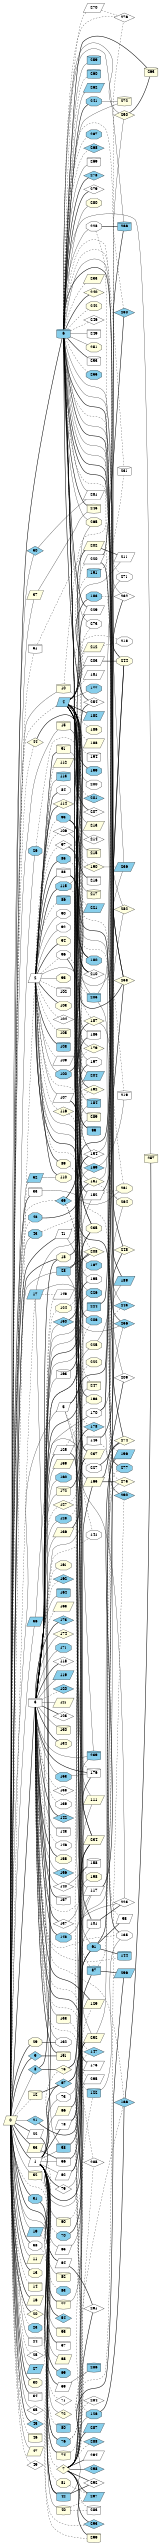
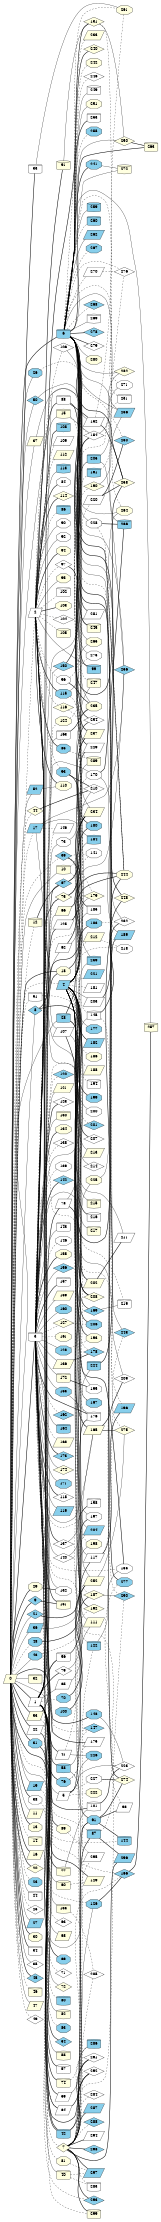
  graph {
    rankdir=LR
    node [fillcolor=white shape=diamond style=filled]
    edge [style=solid]
    0 [fillcolor=lightyellow shape=parallelogram]
    1 [shape=parallelogram]
    2 [shape=parallelogram]
    3 [shape=cylinder]
    4 [fillcolor=skyblue shape=parallelogram]
    5 [shape=parallelogram]
    6 [fillcolor=skyblue shape=cylinder]
    7 [fillcolor=lightyellow]
    8 [fillcolor=skyblue]
    9 [fillcolor=skyblue]
    10 [fillcolor=lightyellow shape=cylinder]
    11 [fillcolor=lightyellow shape=parallelogram]
    12 [fillcolor=lightyellow shape=cylinder]
    13 [fillcolor=lightyellow shape=octagon]
    14 [fillcolor=lightyellow shape=cylinder]
    15 [fillcolor=lightyellow shape=cylinder]
    16 [fillcolor=lightyellow shape=parallelogram]
    17 [fillcolor=skyblue shape=parallelogram]
    18 [fillcolor=lightyellow shape=octagon]
    19 [fillcolor=skyblue shape=parallelogram]
    20 [fillcolor=lightyellow]
    21 [fillcolor=skyblue]
    22 [shape=parallelogram]
    23 [fillcolor=skyblue shape=octagon]
    24 [shape=cylinder]
    25
    26 [fillcolor=skyblue shape=octagon]
    27 [fillcolor=skyblue shape=parallelogram]
    28 [fillcolor=skyblue shape=cylinder]
    29 [fillcolor=lightyellow shape=octagon]
    30 [fillcolor=lightyellow shape=octagon]
    31 [fillcolor=skyblue shape=octagon]
    32 [fillcolor=lightyellow shape=cylinder]
    33 [shape=cylinder]
    34 [shape=cylinder]
    35
    36 [fillcolor=skyblue shape=parallelogram]
    37 [fillcolor=lightyellow shape=parallelogram]
    38 [shape=octagon]
    39 [fillcolor=skyblue]
    40 [fillcolor=lightyellow shape=cylinder]
    41 [shape=parallelogram]
    42 [fillcolor=skyblue shape=cylinder]
    43 [fillcolor=skyblue shape=octagon]
    44 [fillcolor=lightyellow]
    45 [fillcolor=skyblue]
    46 [fillcolor=lightyellow shape=cylinder]
    47 [fillcolor=lightyellow shape=parallelogram]
    48 [fillcolor=skyblue shape=octagon]
    49
    50 [fillcolor=skyblue]
    51 [shape=cylinder]
    52 [fillcolor=skyblue shape=parallelogram]
    53 [fillcolor=lightyellow shape=parallelogram]
    54 [fillcolor=skyblue]
    55 [fillcolor=lightyellow shape=cylinder]
    56 [shape=cylinder]
    57 [shape=cylinder]
    58 [fillcolor=skyblue shape=cylinder]
    59 [shape=parallelogram]
    60 [fillcolor=lightyellow shape=cylinder]
    61 [fillcolor=skyblue shape=octagon]
    62 [shape=parallelogram]
+   63
    64 [shape=parallelogram]
    65 [shape=parallelogram]
    66 [fillcolor=lightyellow shape=parallelogram]
    67 [fillcolor=skyblue]
    68 [fillcolor=lightyellow shape=parallelogram]
    69 [fillcolor=skyblue shape=octagon]
    70 [fillcolor=skyblue shape=octagon]
    71
    72 [fillcolor=lightyellow]
    73 [shape=octagon]
    74 [fillcolor=lightyellow shape=cylinder]
    75 [fillcolor=lightyellow]
    76 [fillcolor=skyblue shape=octagon]
    77 [fillcolor=lightyellow shape=cylinder]
    78 [shape=parallelogram]
    79
    80 [fillcolor=skyblue shape=cylinder]
    81 [fillcolor=lightyellow shape=octagon]
    82 [fillcolor=lightyellow shape=cylinder]
    83 [fillcolor=skyblue shape=octagon]
    84 [shape=octagon]
    85 [fillcolor=skyblue shape=octagon]
    86 [fillcolor=skyblue shape=cylinder]
    87 [fillcolor=skyblue shape=cylinder]
    88 [shape=cylinder]
    89 [fillcolor=lightyellow shape=octagon]
    90 [shape=octagon]
    91 [fillcolor=lightyellow shape=cylinder]
    92 [shape=octagon]
    93 [fillcolor=skyblue shape=octagon]
    94 [fillcolor=lightyellow shape=octagon]
    95 [fillcolor=lightyellow shape=octagon]
    96 [shape=octagon]
    97
    98 [shape=parallelogram]
    99 [fillcolor=skyblue shape=cylinder]
    100 [fillcolor=skyblue shape=octagon]
    101 [shape=cylinder]
    102 [shape=cylinder]
    103 [fillcolor=lightyellow shape=octagon]
    104
    105 [fillcolor=lightyellow shape=cylinder]
    106
    107 [shape=parallelogram]
    108 [fillcolor=skyblue shape=cylinder]
    109 [shape=parallelogram]
    110 [fillcolor=lightyellow shape=octagon]
    111 [fillcolor=lightyellow shape=parallelogram]
    112 [fillcolor=lightyellow shape=parallelogram]
    113 [fillcolor=skyblue shape=cylinder]
    114 [fillcolor=lightyellow]
    115 [fillcolor=skyblue shape=octagon]
    116 [fillcolor=lightyellow]
    117 [shape=parallelogram]
    128 [fillcolor=skyblue shape=octagon]
    130 [fillcolor=lightyellow shape=cylinder]
    131 [fillcolor=lightyellow]
    132 [shape=octagon]
    133 [fillcolor=lightyellow shape=cylinder]
    134 [fillcolor=lightyellow shape=octagon]
    129 [fillcolor=lightyellow shape=parallelogram]
    136 [fillcolor=lightyellow shape=parallelogram]
    137
    138
    139 [shape=octagon]
    140
    141 [shape=octagon]
    142 [fillcolor=skyblue]
    143 [shape=cylinder]
    144 [fillcolor=skyblue shape=cylinder]
    145 [shape=cylinder]
    146 [shape=octagon]
    147 [fillcolor=skyblue]
    148 [fillcolor=skyblue shape=octagon]
    149 [shape=parallelogram]
    150 [fillcolor=skyblue]
    151 [fillcolor=lightyellow shape=cylinder]
    152 [shape=parallelogram]
    153 [fillcolor=skyblue shape=octagon]
    154
    155 [fillcolor=lightyellow shape=octagon]
    156 [fillcolor=skyblue]
    157 [shape=cylinder]
    158 [shape=cylinder]
    159 [fillcolor=lightyellow shape=parallelogram]
    160 [fillcolor=skyblue shape=octagon]
    161 [fillcolor=lightyellow shape=octagon]
    162 [fillcolor=skyblue]
    163 [shape=cylinder]
    164 [fillcolor=skyblue shape=cylinder]
    165 [fillcolor=lightyellow shape=parallelogram]
    166 [fillcolor=skyblue]
    167 [fillcolor=skyblue shape=octagon]
    168 [fillcolor=lightyellow shape=parallelogram]
    169 [fillcolor=skyblue]
    170 [shape=octagon]
    135 [shape=octagon]
    172 [fillcolor=lightyellow shape=cylinder]
    173 [fillcolor=skyblue]
    174 [fillcolor=lightyellow]
    175 [shape=parallelogram]
    176 [shape=cylinder]
    171 [fillcolor=skyblue shape=octagon]
    118
    119 [fillcolor=skyblue shape=parallelogram]
    120 [fillcolor=skyblue]
    121 [fillcolor=lightyellow shape=parallelogram]
    122 [fillcolor=skyblue shape=cylinder]
    123
    124 [fillcolor=lightyellow shape=octagon]
    125 [shape=parallelogram]
    126 [fillcolor=skyblue shape=octagon]
    127 [fillcolor=lightyellow]
    244 [fillcolor=lightyellow shape=octagon]
    177 [fillcolor=skyblue shape=octagon]
    178 [fillcolor=skyblue]
    179 [fillcolor=lightyellow]
    180 [fillcolor=skyblue shape=octagon]
    181 [shape=parallelogram]
    182 [fillcolor=skyblue shape=parallelogram]
    183 [fillcolor=skyblue shape=octagon]
    184 [fillcolor=skyblue shape=cylinder]
    185 [shape=cylinder]
    186 [fillcolor=lightyellow shape=octagon]
    187 [fillcolor=lightyellow]
    188 [fillcolor=lightyellow shape=parallelogram]
    189 [fillcolor=skyblue shape=parallelogram]
    190 [fillcolor=lightyellow]
    191 [fillcolor=skyblue shape=cylinder]
    192 [fillcolor=lightyellow]
    193 [fillcolor=lightyellow shape=octagon]
    194 [shape=cylinder]
    195 [shape=octagon]
    196 [fillcolor=skyblue shape=parallelogram]
    197 [shape=octagon]
    198 [fillcolor=lightyellow shape=octagon]
    199 [fillcolor=skyblue shape=octagon]
    200 [shape=octagon]
    201 [fillcolor=skyblue]
    202 [fillcolor=lightyellow shape=parallelogram]
    203 [shape=parallelogram]
    204 [fillcolor=skyblue shape=parallelogram]
    205 [fillcolor=skyblue shape=cylinder]
    206 [fillcolor=skyblue shape=octagon]
    207
    208 [fillcolor=lightyellow]
    209
    210
    211 [shape=parallelogram]
    212 [fillcolor=lightyellow shape=parallelogram]
    213 [fillcolor=lightyellow shape=parallelogram]
    214
    215 [fillcolor=lightyellow shape=cylinder]
    216 [shape=cylinder]
    217 [fillcolor=lightyellow shape=cylinder]
    218 [shape=octagon]
    219 [shape=cylinder]
    220 [shape=parallelogram]
    221 [fillcolor=skyblue shape=parallelogram]
    224 [fillcolor=skyblue shape=cylinder]
    226 [fillcolor=skyblue shape=octagon]
    227 [shape=octagon]
    225 [fillcolor=lightyellow shape=octagon]
    222 [fillcolor=lightyellow shape=octagon]
    223
    256 [fillcolor=skyblue]
    258 [fillcolor=lightyellow]
    259 [fillcolor=skyblue shape=cylinder]
    260 [fillcolor=skyblue shape=cylinder]
    261 [fillcolor=lightyellow shape=octagon]
    262 [fillcolor=skyblue shape=parallelogram]
    257 [fillcolor=lightyellow shape=cylinder]
    264 [fillcolor=lightyellow shape=octagon]
    265 [fillcolor=lightyellow shape=octagon]
    266 [fillcolor=skyblue shape=cylinder]
    267 [fillcolor=skyblue shape=octagon]
    268 [fillcolor=skyblue]
    269 [shape=cylinder]
    270 [shape=parallelogram]
    271 [shape=octagon]
    272 [fillcolor=lightyellow shape=cylinder]
    273 [shape=octagon]
    274 [fillcolor=lightyellow]
    275 [fillcolor=lightyellow]
    276
    277 [fillcolor=skyblue shape=octagon]
    278 [fillcolor=skyblue]
    279
    280 [fillcolor=lightyellow shape=octagon]
    281 [shape=parallelogram]
    282 [fillcolor=lightyellow]
    263 [fillcolor=lightyellow shape=cylinder]
    228 [shape=octagon]
    229 [shape=parallelogram]
    230 [fillcolor=skyblue]
    231 [shape=cylinder]
    232
    233 [fillcolor=lightyellow shape=parallelogram]
    234 [fillcolor=lightyellow shape=parallelogram]
    235 [fillcolor=lightyellow shape=octagon]
    236 [fillcolor=skyblue shape=parallelogram]
    237 [fillcolor=lightyellow shape=parallelogram]
    239 [fillcolor=skyblue shape=cylinder]
    240 [fillcolor=lightyellow]
    241 [fillcolor=skyblue shape=octagon]
    242 [fillcolor=lightyellow shape=octagon]
    243 [fillcolor=skyblue]
    245 [fillcolor=lightyellow shape=cylinder]
    246
    247 [fillcolor=lightyellow shape=cylinder]
    248 [fillcolor=lightyellow]
    249 [shape=cylinder]
    250 [fillcolor=lightyellow]
    251 [fillcolor=lightyellow shape=octagon]
    252 [fillcolor=lightyellow shape=parallelogram]
    253 [shape=cylinder]
    254
    255 [fillcolor=skyblue shape=octagon]
    288 [fillcolor=skyblue]
    290 [fillcolor=skyblue]
    291
    292
    293 [fillcolor=skyblue]
    294 [shape=parallelogram]
    289 [fillcolor=lightyellow shape=cylinder]
    296 [fillcolor=skyblue shape=parallelogram]
    297 [fillcolor=skyblue shape=parallelogram]
    298 [fillcolor=skyblue]
    295 [shape=parallelogram]
    299 [fillcolor=lightyellow shape=cylinder]
    283 [shape=cylinder]
    284
    285
    286 [fillcolor=skyblue shape=cylinder]
    287 [fillcolor=skyblue shape=parallelogram]
    0 -- 1 [style=bold]
    0 -- 2 [style=dashed]
    0 -- 3 [style=bold]
    0 -- 4 [style=dashed]
    0 -- 5
    0 -- 6 [style=bold]
    0 -- 7 [style=dashed]
    0 -- 8
    0 -- 9 [style=bold]
    0 -- 10
    0 -- 11
    0 -- 12 [style=dashed]
    0 -- 13 [style=bold]
    0 -- 14 [style=dashed]
    0 -- 15
    0 -- 16 [style=bold]
    0 -- 17 [style=dashed]
    0 -- 18 [style=bold]
    0 -- 19
    0 -- 20 [style=bold]
    0 -- 21
    0 -- 22 [style=bold]
    0 -- 23 [style=dashed]
    0 -- 24
    0 -- 25 [style=dashed]
    0 -- 26
    0 -- 27
    0 -- 28
    0 -- 29 [style=bold]
    0 -- 30 [style=bold]
    0 -- 31 [style=bold]
    0 -- 32
    0 -- 33 [style=bold]
    0 -- 34 [style=bold]
    0 -- 35
    0 -- 36
    0 -- 37
    0 -- 38 [style=bold]
    0 -- 39 [style=dashed]
    0 -- 40
    0 -- 41 [style=bold]
    0 -- 42 [style=bold]
    0 -- 43
    0 -- 44 [style=dashed]
    0 -- 45 [style=bold]
    0 -- 46 [style=dashed]
    0 -- 47
    0 -- 48 [style=dashed]
    0 -- 49 [style=dashed]
    0 -- 50
    0 -- 51 [style=dashed]
    0 -- 52
    0 -- 53 [style=bold]
    1 -- 18 [style=bold]
    1 -- 54 [style=bold]
    1 -- 55
    1 -- 56
    1 -- 57 [style=bold]
    1 -- 58
    1 -- 59 [style=bold]
    1 -- 60
    1 -- 61
    1 -- 62
+   1 -- 63 [style=dashed]
    1 -- 64 [style=bold]
    1 -- 65
    1 -- 66
    1 -- 67 [style=bold]
    1 -- 68
    1 -- 69 [style=bold]
    1 -- 70 [style=dashed]
    1 -- 71 [style=dashed]
    1 -- 72
    1 -- 73
    1 -- 74 [style=bold]
    1 -- 75 [style=dashed]
    1 -- 76 [style=bold]
    1 -- 77 [style=bold]
    1 -- 78 [style=bold]
    1 -- 79 [style=bold]
    1 -- 80 [style=dashed]
    1 -- 81 [style=dashed]
    1 -- 82
    1 -- 83 [style=dashed]
    2 -- 84 [style=bold]
    2 -- 85 [style=bold]
    2 -- 86 [style=dashed]
    2 -- 87 [style=dashed]
    2 -- 88 [style=bold]
    2 -- 89 [style=bold]
    2 -- 90
    2 -- 91 [style=bold]
    2 -- 92
    2 -- 93 [style=dashed]
    2 -- 94 [style=bold]
    2 -- 95
    2 -- 96 [style=dashed]
    2 -- 97 [style=dashed]
    2 -- 98 [style=dashed]
    2 -- 99
-   2 -- 100
    2 -- 101 [style=bold]
    2 -- 102 [style=dashed]
    2 -- 103 [style=bold]
    2 -- 104 [style=dashed]
    2 -- 105 [style=dashed]
    2 -- 106 [style=dashed]
    2 -- 107
    2 -- 108 [style=bold]
    2 -- 109 [style=dashed]
    2 -- 110 [style=bold]
    2 -- 111
    2 -- 112 [style=dashed]
    2 -- 113
    2 -- 114 [style=bold]
    2 -- 115 [style=bold]
    2 -- 116 [style=dashed]
    2 -- 117
    3 -- 128
    3 -- 130
    3 -- 131 [style=bold]
    3 -- 132
    3 -- 133
    3 -- 134 [style=bold]
    3 -- 129 [style=bold]
    3 -- 136
    3 -- 137 [style=bold]
    3 -- 138 [style=dashed]
    3 -- 139 [style=dashed]
    3 -- 140
    3 -- 141 [style=dashed]
    3 -- 142 [style=bold]
    3 -- 143
    3 -- 144 [style=dashed]
    3 -- 145
    3 -- 146 [style=dashed]
    3 -- 147 [style=dashed]
    3 -- 148 [style=bold]
    3 -- 149 [style=dashed]
    3 -- 150
    3 -- 151 [style=bold]
    3 -- 152
    3 -- 153
    3 -- 154
    3 -- 155 [style=bold]
    3 -- 156
    3 -- 157 [style=bold]
    3 -- 158 [style=dashed]
    3 -- 159
    3 -- 160
    3 -- 161 [style=dashed]
    3 -- 162 [style=dashed]
    3 -- 163
    3 -- 164
-   3 -- 239
+   3 -- 165
    3 -- 166 [style=dashed]
    3 -- 167 [style=dashed]
    3 -- 168 [style=dashed]
    3 -- 169
    3 -- 170
    3 -- 135 [style=dashed]
    3 -- 172
    3 -- 173 [style=bold]
    3 -- 174
    3 -- 175 [style=bold]
    3 -- 176 [style=bold]
    3 -- 171
    3 -- 118 [style=bold]
    3 -- 119
    3 -- 120 [style=dashed]
    3 -- 121
    3 -- 122 [style=dashed]
    3 -- 123 [style=bold]
    3 -- 124 [style=dashed]
    3 -- 125 [style=bold]
    3 -- 126 [style=dashed]
    3 -- 127 [style=dashed]
    3 -- 244 [style=bold]
    4 -- 169
    4 -- 177
    4 -- 178 [style=dashed]
    4 -- 179
    4 -- 180 [style=bold]
    4 -- 181 [style=dashed]
    4 -- 182 [style=bold]
    4 -- 183 [style=bold]
    4 -- 184
    4 -- 185
    4 -- 186 [style=dashed]
    4 -- 187 [style=dashed]
    4 -- 188 [style=dashed]
    4 -- 189 [style=bold]
    4 -- 190 [style=dashed]
    4 -- 191 [style=dashed]
    4 -- 192 [style=bold]
    4 -- 193 [style=bold]
    4 -- 194 [style=dashed]
    4 -- 195
    4 -- 196 [style=dashed]
    4 -- 197
    4 -- 198 [style=dashed]
    4 -- 199 [style=bold]
    4 -- 200
    4 -- 201 [style=dashed]
    4 -- 202 [style=bold]
    4 -- 203
    4 -- 204
    4 -- 205
    4 -- 206 [style=bold]
    4 -- 207 [style=bold]
    4 -- 208 [style=dashed]
    4 -- 209
    4 -- 210
    4 -- 211
    4 -- 212 [style=dashed]
    4 -- 213
    4 -- 214
    4 -- 215
    4 -- 216 [style=bold]
    4 -- 217
    4 -- 218 [style=dashed]
    4 -- 219 [style=dashed]
    4 -- 220 [style=dashed]
    4 -- 221 [style=dashed]
    5 -- 224
    5 -- 226
    5 -- 227 [style=dashed]
    5 -- 225
    5 -- 222 [style=dashed]
    5 -- 223
    6 -- 244 [style=bold]
    6 -- 256
    6 -- 258 [style=bold]
    6 -- 259
    6 -- 260 [style=dashed]
    6 -- 261 [style=dashed]
    6 -- 262
    6 -- 257
    6 -- 264
    6 -- 265
    6 -- 266
    6 -- 267 [style=dashed]
    6 -- 268 [style=dashed]
    6 -- 269
    6 -- 270 [style=dashed]
    6 -- 271 [style=dashed]
    6 -- 272
    6 -- 273
    6 -- 274 [style=bold]
    6 -- 275 [style=dashed]
    6 -- 276 [style=dashed]
    6 -- 277 [style=bold]
    6 -- 278 [style=bold]
    6 -- 279 [style=bold]
    6 -- 280
    6 -- 281
    6 -- 282
    6 -- 263 [style=bold]
    6 -- 228
    6 -- 229 [style=bold]
    6 -- 230 [style=dashed]
    6 -- 231 [style=dashed]
    6 -- 232
    6 -- 233 [style=dashed]
    6 -- 234
    6 -- 235
    6 -- 236
    6 -- 237 [style=bold]
    6 -- 239
    6 -- 240 [style=bold]
    6 -- 241 [style=bold]
    6 -- 242 [style=dashed]
    6 -- 243
    6 -- 245 [style=bold]
    6 -- 246 [style=dashed]
    6 -- 247 [style=dashed]
    6 -- 248 [style=bold]
    6 -- 249
    6 -- 250
    6 -- 251
    6 -- 252
    6 -- 253 [style=bold]
    6 -- 254 [style=bold]
    6 -- 255 [style=dashed]
    7 -- 87 [style=bold]
    7 -- 122 [style=dashed]
    7 -- 252 [style=dashed]
    7 -- 288 [style=dashed]
    7 -- 290 [style=dashed]
    7 -- 291 [style=bold]
    7 -- 292 [style=bold]
    7 -- 293 [style=bold]
    7 -- 294 [style=bold]
    7 -- 289
    7 -- 296 [style=bold]
    7 -- 297 [style=bold]
    7 -- 298 [style=bold]
    7 -- 295 [style=dashed]
    7 -- 299 [style=bold]
    7 -- 283 [style=dashed]
    7 -- 284 [style=dashed]
    7 -- 285 [style=dashed]
    7 -- 286 [style=dashed]
    7 -- 287 [style=bold]
    8 -- 75 [style=bold]
    8 -- 208 [style=bold]
    9 -- 151 [style=bold]
    10 -- 165 [style=dashed]
    10 -- 276 [style=dashed]
    12 -- 67 [style=bold]
    15 -- 154
    15 -- 289 [style=dashed]
    17 -- 58
    17 -- 149 [style=dashed]
    17 -- 184
    17 -- 256
    18 -- 244 [style=bold]
    19 -- 293 [style=dashed]
    21 -- 176 [style=bold]
    22 -- 61 [style=bold]
    26 -- 154 [style=dashed]
    28 -- 61
    28 -- 208 [style=bold]
    28 -- 229 [style=bold]
    29 -- 132 [style=bold]
    31 -- 42 [style=bold]
    32 -- 76 [style=dashed]
    33 -- 261
    36 -- 165
    37 -- 245
    38 -- 299 [style=dashed]
    39 -- 141 [style=dashed]
    39 -- 176 [style=dashed]
    39 -- 179 [style=dashed]
    39 -- 185 [style=bold]
    40 -- 297 [style=dashed]
    40 -- 283 [style=dashed]
    41 -- 192 [style=dashed]
    41 -- 226
    42 -- 126
    42 -- 292 [style=bold]
    43 -- 204 [style=dashed]
    44 -- 210 [style=bold]
    48 -- 197 [style=bold]
    50 -- 281
    51 -- 202 [style=dashed]
    52 -- 110
    53 -- 56 [style=bold]
    53 -- 64 [style=dashed]
    56 -- 117
    56 -- 198
    58 -- 61
    58 -- 111
    59 -- 286
    60 -- 129 [style=dashed]
    61 -- 98 [style=bold]
    61 -- 144 [style=bold]
    61 -- 274 [style=bold]
    62 -- 256
    62 -- 234 [style=bold]
    64 -- 291 [style=bold]
    65 -- 252
    66 -- 237 [style=bold]
    67 -- 234 [style=bold]
    67 -- 235
    70 -- 252 [style=bold]
    73 -- 247
    74 -- 166 [style=dashed]
    75 -- 237
    75 -- 254 [style=bold]
    76 -- 147 [style=dashed]
    76 -- 175 [style=dashed]
    77 -- 101
    78 -- 165 [style=bold]
    78 -- 239
    79 -- 117
    81 -- 297 [style=dashed]
    85 -- 289 [style=dashed]
    87 -- 277 [style=dashed]
    87 -- 296 [style=bold]
    88 -- 99 [style=bold]
    88 -- 152 [style=bold]
    89 -- 295 [style=dashed]
    91 -- 131
    93 -- 180 [style=bold]
    93 -- 210 [style=bold]
    96 -- 205 [style=dashed]
    96 -- 235 [style=bold]
    97 -- 258 [style=bold]
    100 -- 187 [style=bold]
    101 -- 223 [style=bold]
    106 -- 236
    107 -- 167
    107 -- 135 [style=bold]
    115 -- 145 [style=dashed]
    115 -- 265
    116 -- 237 [style=dashed]
    117 -- 196 [style=bold]
    117 -- 243 [style=dashed]
    128 -- 193 [style=dashed]
    131 -- 264 [style=dashed]
    131 -- 250
    133 -- 285 [style=dashed]
    136 -- 178 [style=bold]
    137 -- 158
    140 -- 158
    145 -- 248 [style=bold]
    145 -- 290 [style=dashed]
    148 -- 223
    150 -- 154 [style=bold]
    152 -- 258 [style=bold]
    152 -- 261 [style=dashed]
    153 -- 176
    154 -- 282
    163 -- 235 [style=bold]
    165 -- 209 [style=bold]
    165 -- 275 [style=bold]
    166 -- 257 [style=bold]
    169 -- 219
    170 -- 189
    170 -- 266 [style=bold]
    172 -- 195 [style=bold]
    122 -- 135
    124 -- 273 [style=dashed]
    125 -- 170 [style=dashed]
    125 -- 234 [style=bold]
    126 -- 166 [style=bold]
    127 -- 206 [style=dashed]
    183 -- 232 [style=dashed]
    187 -- 290
    190 -- 236
    191 -- 231 [style=dashed]
    202 -- 211 [style=bold]
    203 -- 244 [style=bold]
    205 -- 256
    205 -- 271
    212 -- 218 [style=dashed]
    220 -- 258 [style=bold]
    220 -- 230 [style=bold]
    224 -- 232 [style=bold]
    227 -- 274 [style=bold]
    225 -- 264
    270 -- 276 [style=dashed]
    228 -- 244 [style=dashed]
    228 -- 266 [style=bold]
    241 -- 272
    250 -- 263 [style=bold]
    252 -- 275
  }
